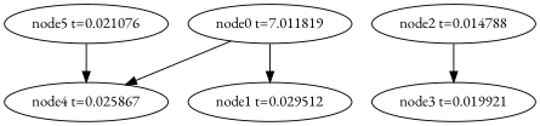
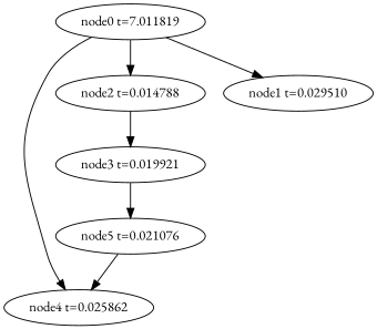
  digraph {
    fontname="EB Garamond"
    node [fontname="EB Garamond"]
    edge [fontname="EB Garamond"]
    n1 [label="node5 t=0.021076"]
-   n2 [label="node4 t=0.025867"]
+   n2 [label="node4 t=0.025862"]
    n3 [label="node3 t=0.019921"]
    n4 [label="node2 t=0.014788"]
-   n5 [label="node1 t=0.029512"]
+   n5 [label="node1 t=0.029510"]
    n6 [label="node0 t=7.011819"]
    n1 -> n2
+   n3 -> n1
    n4 -> n3
    n6 -> n2
+   n6 -> n4
    n6 -> n5
  }
